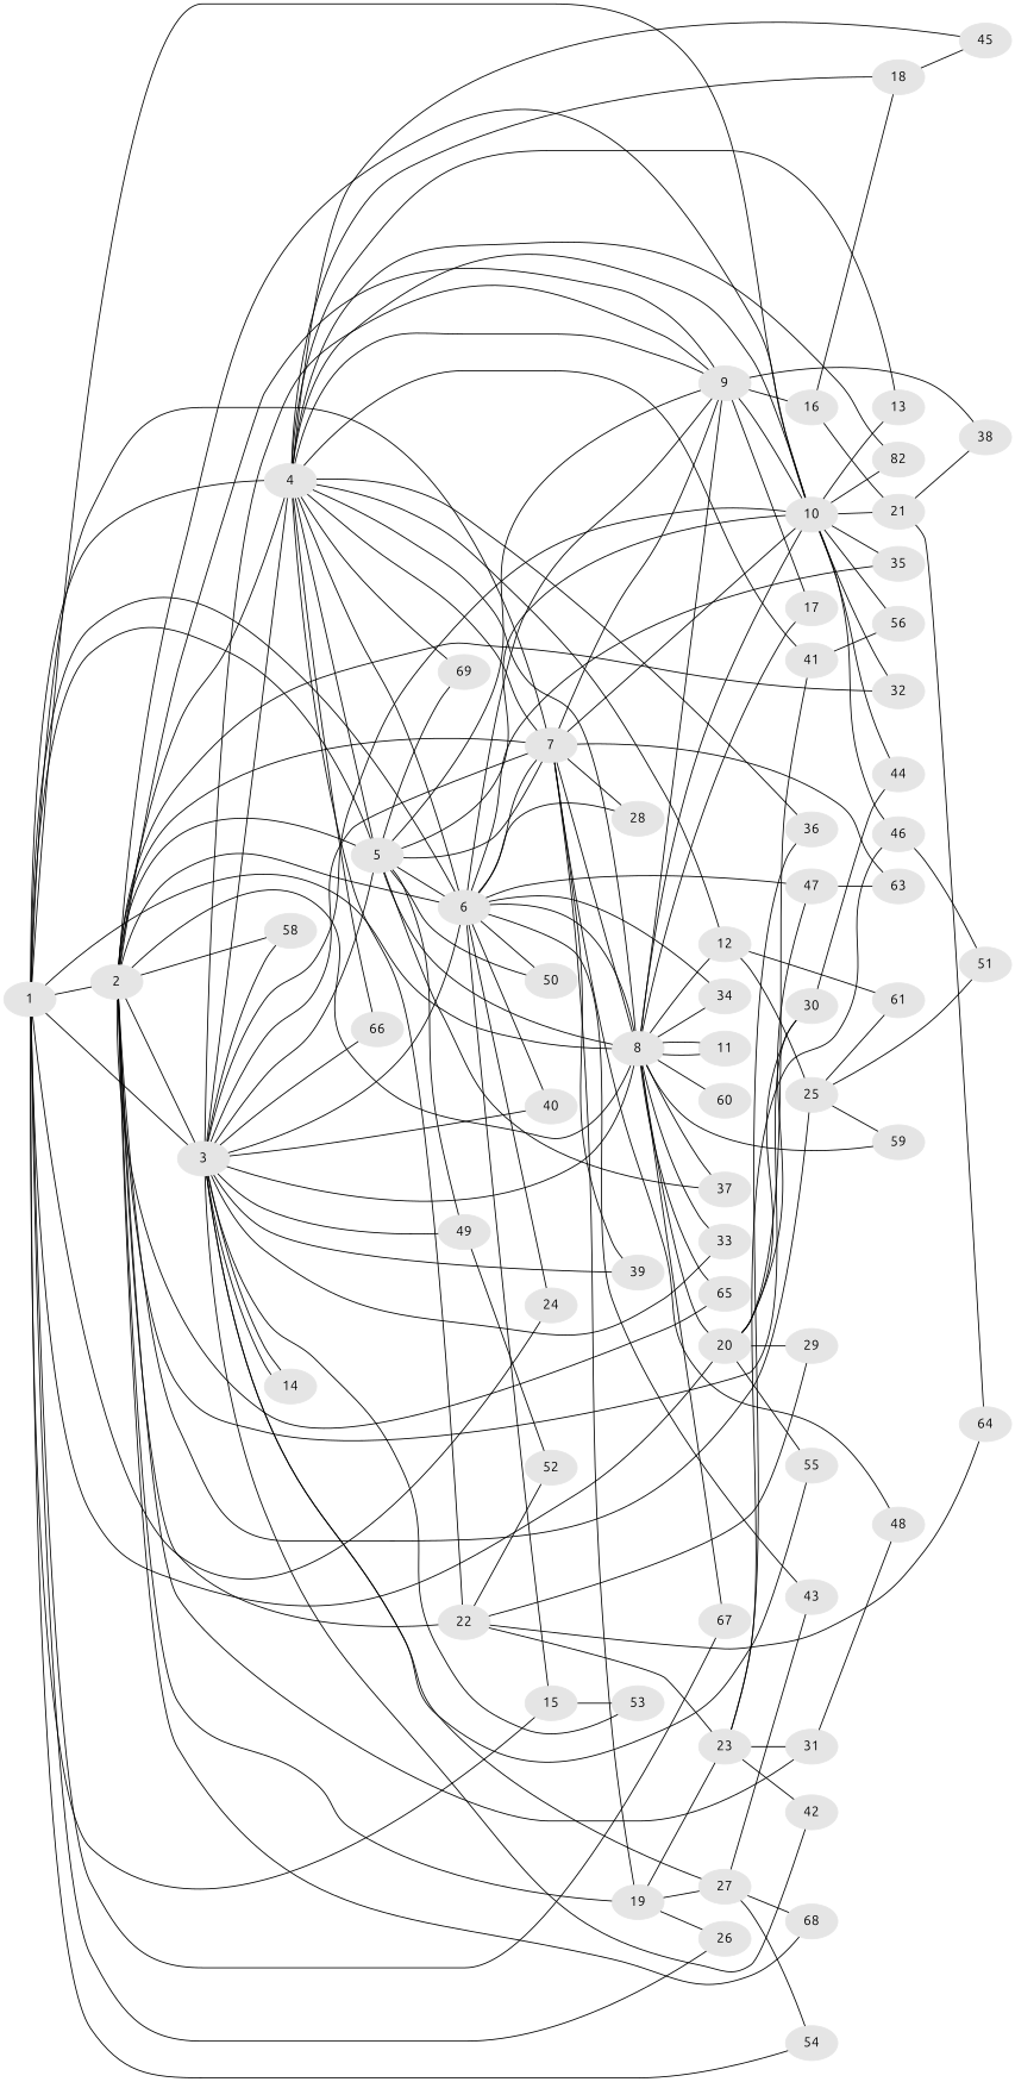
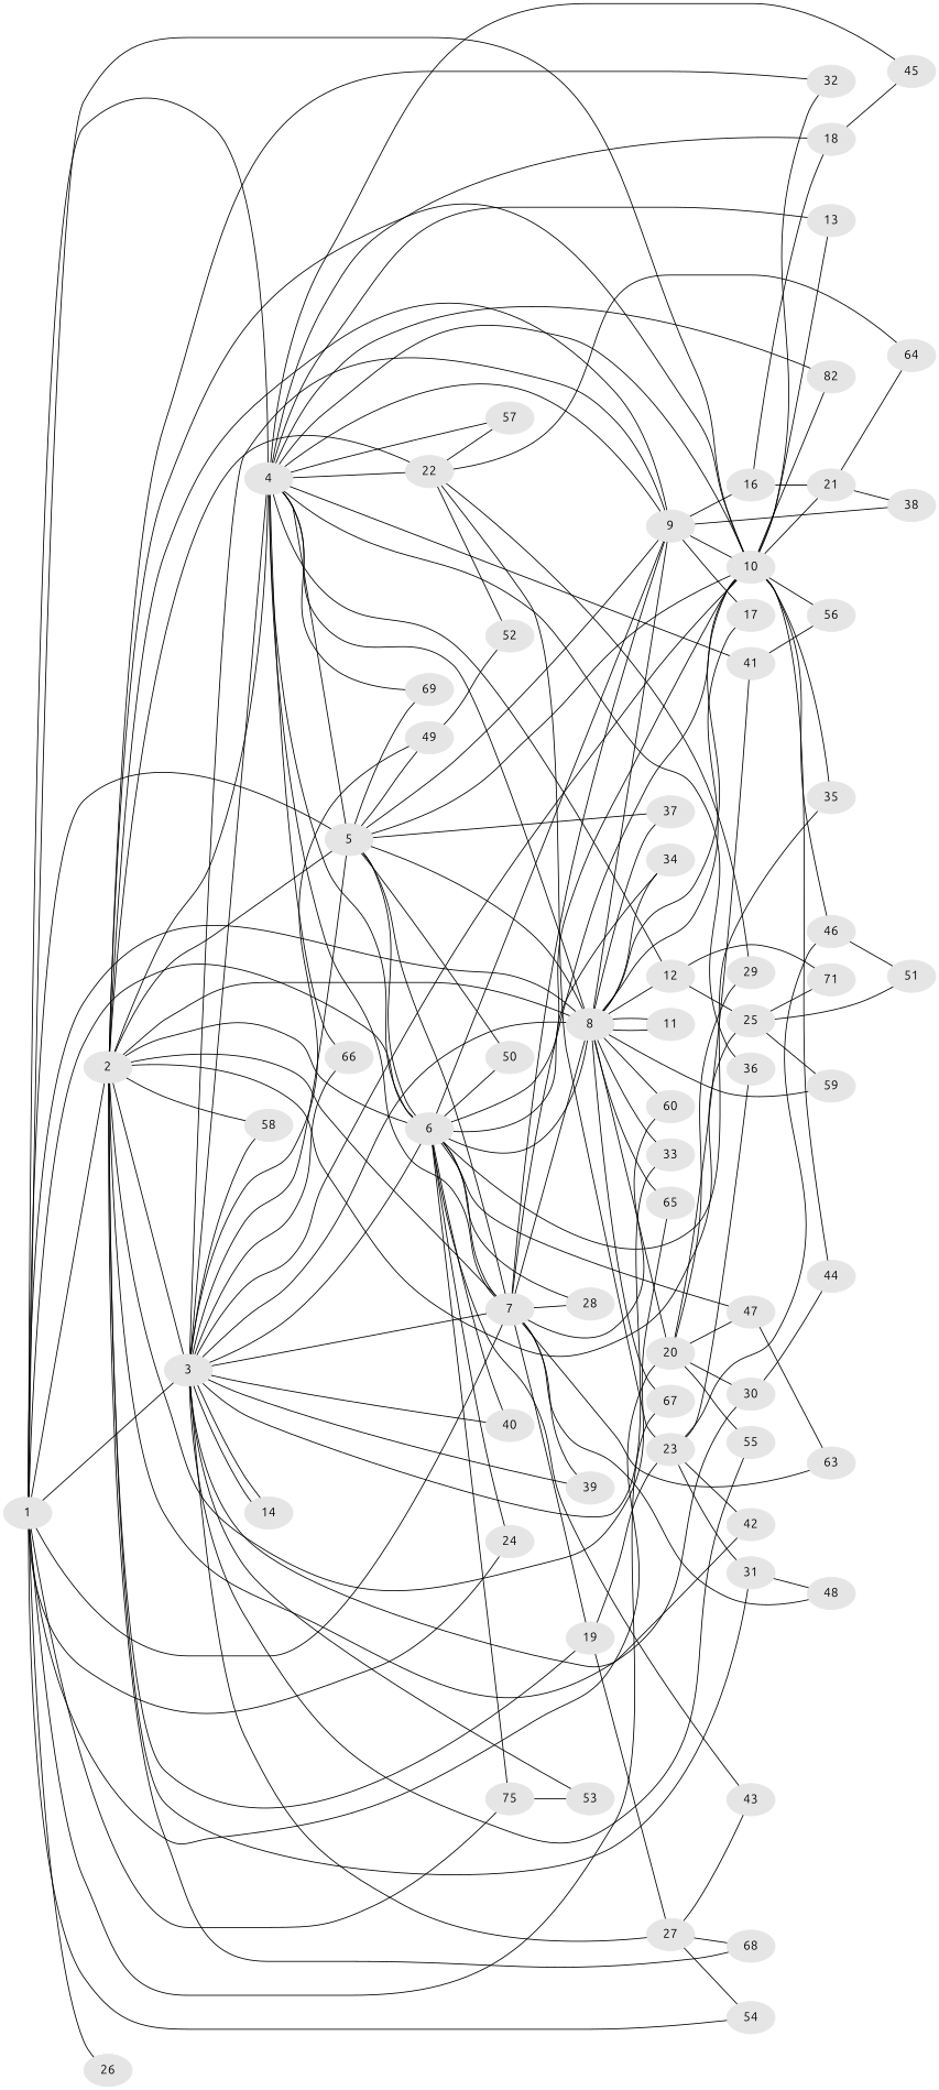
  graph {
    fontname=Ubuntu
    rankdir=LR
    node [color=gray90 fontname=Ubuntu style=filled]
    edge [fontname=Ubuntu]
    1
    2
    3
    4
    5
    6
    7
    8
    10
-   15
+   15 [label=75]
    20
    24
    26
    54
    67
    9
    19
    22
    25
    30
    31
    32
    58
    65
    68
    14
    27
    33
    39
    40
    42
    49
    53
    55
    66
    12
    13
    18
    36
    41
    45
+   57
    n43 [label=82]
    69
    37
    50
    28
    34
    35
    43
    47
    48
    60
    63
    11
    17
    59
    16
    38
    21
    44
    46
    56
    29
    23
    64
    52
-   61
+   61 [label=71]
    51
    1 -- 2
    1 -- 3
    1 -- 4
    1 -- 5
    1 -- 6
    1 -- 7
    1 -- 8
    1 -- 10
    1 -- 15
    1 -- 20
    1 -- 24
    1 -- 26
    1 -- 54
    1 -- 67
    2 -- 3
    2 -- 4
    2 -- 5
    2 -- 6
    2 -- 7
    2 -- 8
    2 -- 10
    2 -- 9
    2 -- 19
    2 -- 22
    2 -- 25
    2 -- 30
    2 -- 31
    2 -- 32
    2 -- 58
    2 -- 65
    2 -- 68
    3 -- 4
    3 -- 5
    3 -- 6
    3 -- 7
    3 -- 8
    3 -- 10
    3 -- 9
    3 -- 58
    3 -- 14
    3 -- 14
    3 -- 27
    3 -- 33
    3 -- 39
    3 -- 40
    3 -- 42
    3 -- 49
    3 -- 53
    3 -- 55
    3 -- 66
    4 -- 5
    4 -- 6
    4 -- 7
    4 -- 8
    4 -- 10
    4 -- 9
    4 -- 22
    4 -- 66
    4 -- 12
    4 -- 13
    4 -- 18
    4 -- 36
    4 -- 41
    4 -- 45
+   4 -- 57
    4 -- n43
    4 -- 69
    5 -- 6
    5 -- 7
    5 -- 8
    5 -- 10
    5 -- 9
    5 -- 49
    5 -- 69
    5 -- 37
    5 -- 50
    6 -- 7
    6 -- 8
+   6 -- 10
    6 -- 15
    6 -- 24
    6 -- 9
    6 -- 40
    6 -- 50
    6 -- 28
    6 -- 34
    6 -- 35
    6 -- 43
    6 -- 47
    7 -- 8
    7 -- 10
    7 -- 9
    7 -- 19
    7 -- 39
    7 -- 28
    7 -- 48
+   7 -- 60
    7 -- 63
    8 -- 10
    8 -- 20
    8 -- 67
    8 -- 9
    8 -- 65
    8 -- 33
    8 -- 12
    8 -- 37
    8 -- 34
    8 -- 60
    8 -- 11
    8 -- 11
    8 -- 17
    8 -- 59
    10 -- 32
    10 -- 13
    10 -- n43
    10 -- 35
    10 -- 21
    10 -- 44
    10 -- 46
    10 -- 56
    15 -- 53
    20 -- 30
    20 -- 55
    20 -- 41
    20 -- 47
    20 -- 29
    9 -- 10
    9 -- 17
    9 -- 16
    9 -- 38
-   19 -- 26
    19 -- 27
    19 -- 23
+   22 -- 57
    22 -- 29
    22 -- 23
    22 -- 64
    22 -- 52
    25 -- 59
    25 -- 61
    25 -- 51
    30 -- 44
    31 -- 48
    27 -- 54
    27 -- 68
    27 -- 43
    49 -- 52
    12 -- 25
    12 -- 61
    18 -- 45
    41 -- 56
    47 -- 63
    16 -- 18
    16 -- 21
    21 -- 38
    21 -- 64
    46 -- 51
    23 -- 31
    23 -- 42
    23 -- 36
    23 -- 46
  }
